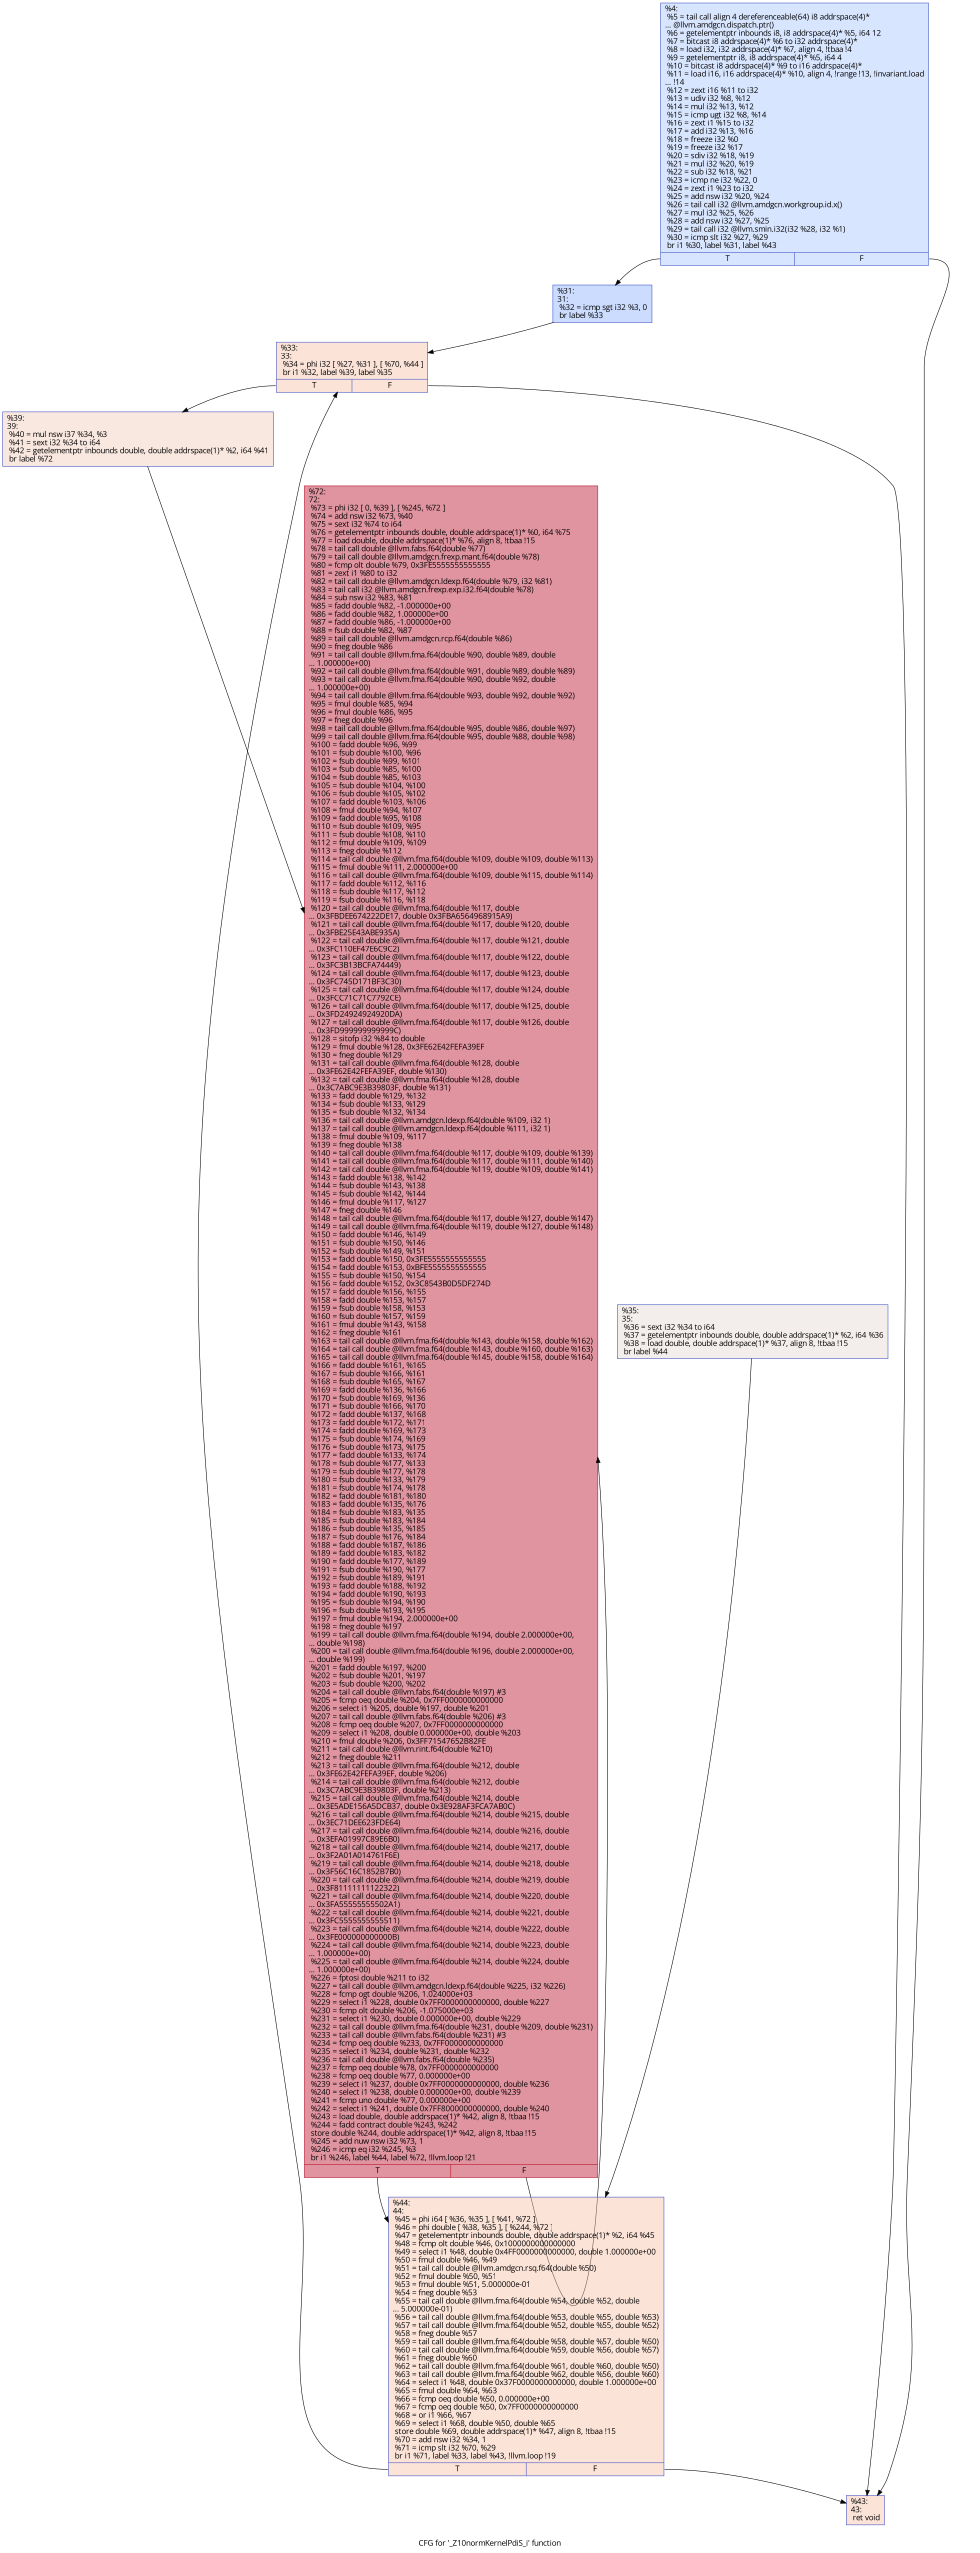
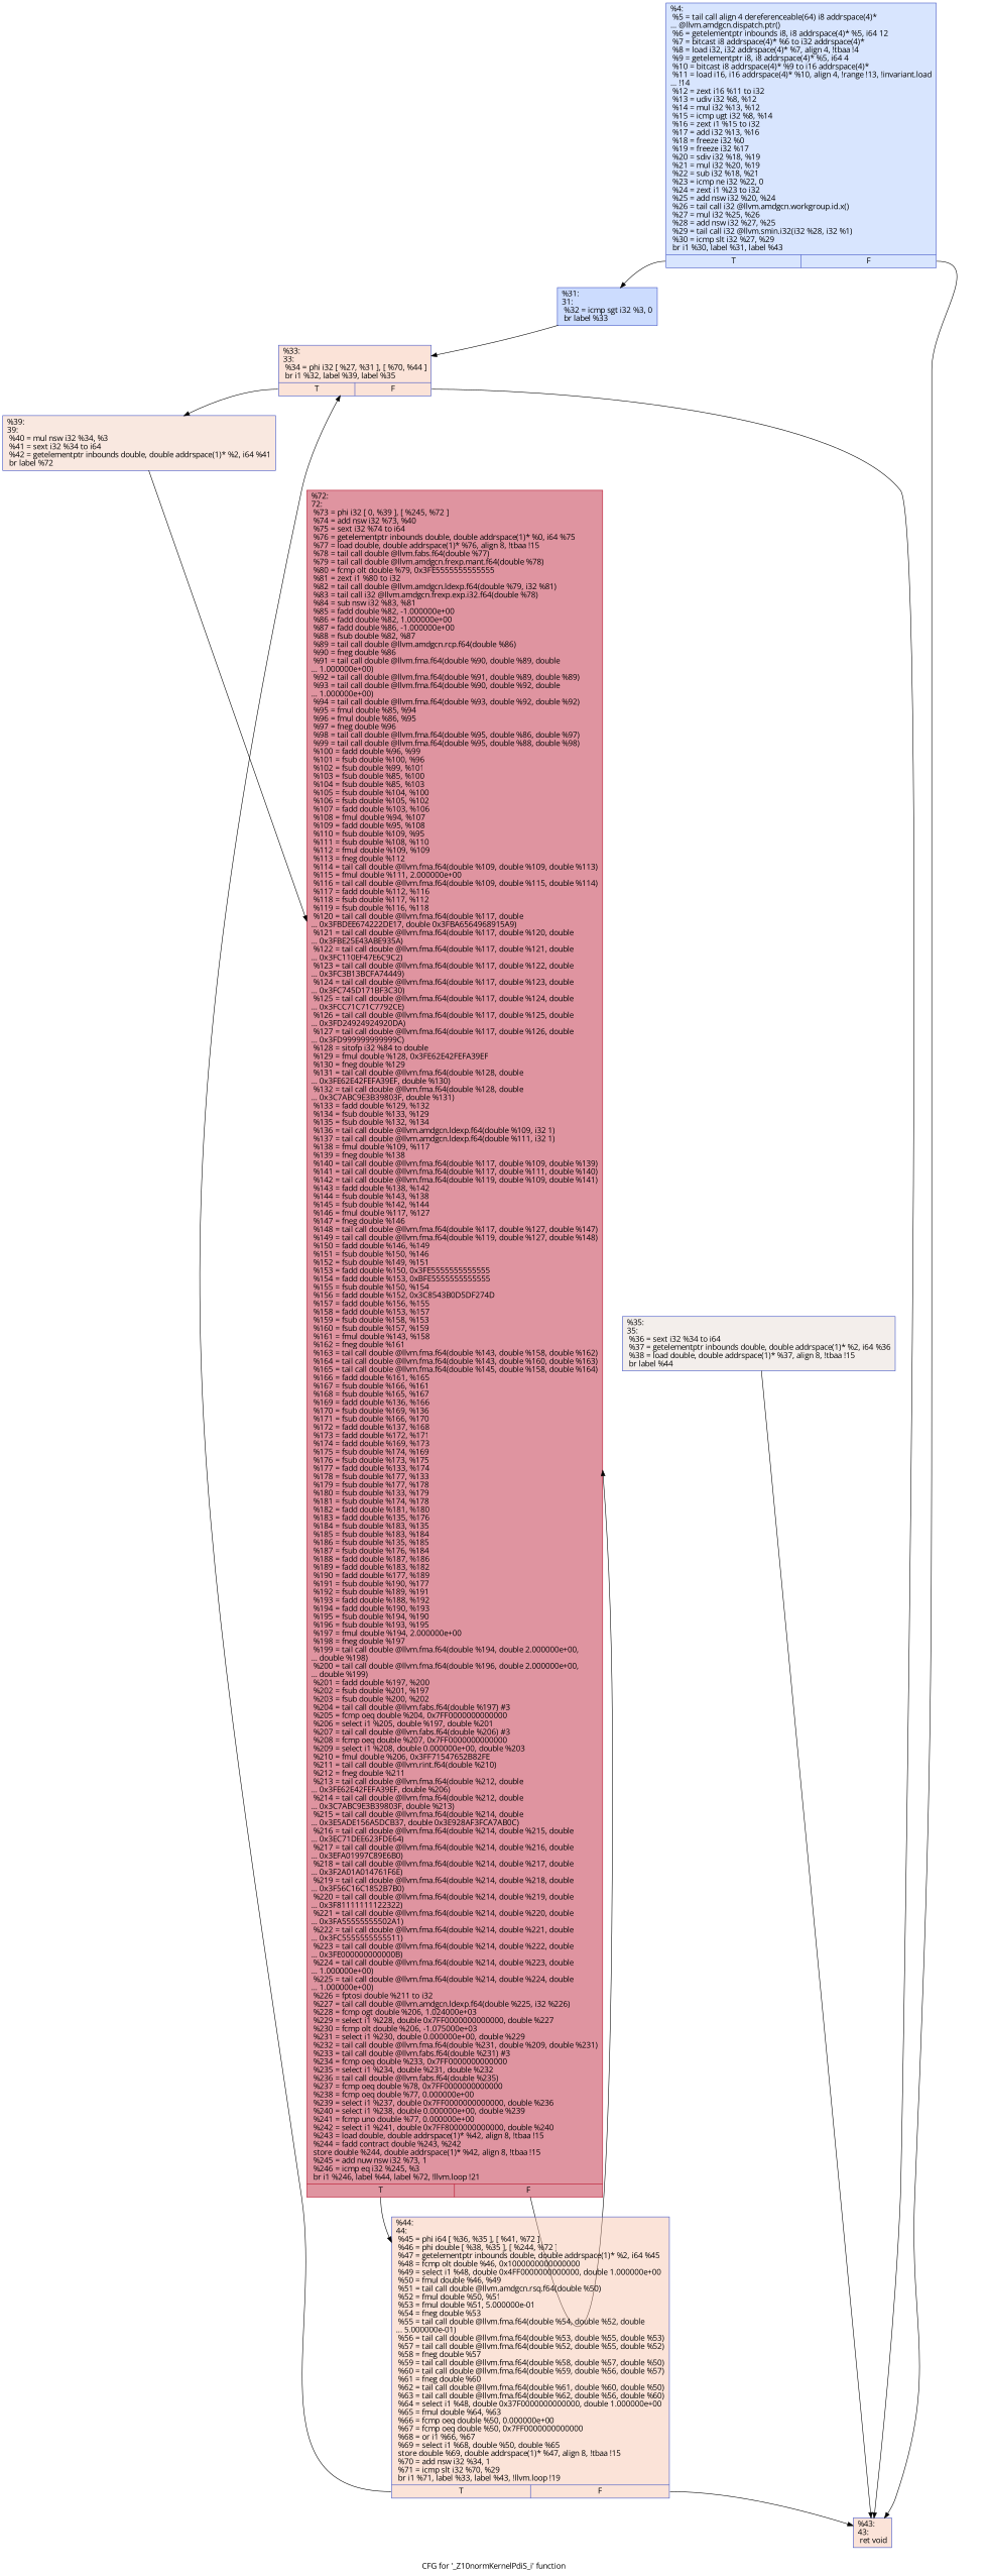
  digraph {
    fontname="Open Sans"
    label="CFG for '_Z10normKernelPdiS_i' function"
    node [color="#3d50c3ff" fillcolor="#f6bfa670" fontname="Open Sans" shape=record style=filled]
    edge [fontname="Open Sans" tailport=s0]
    n1 [fillcolor="#a7c5fe70" label="{%4:\l  %5 = tail call align 4 dereferenceable(64) i8 addrspace(4)*\l... @llvm.amdgcn.dispatch.ptr()\l  %6 = getelementptr inbounds i8, i8 addrspace(4)* %5, i64 12\l  %7 = bitcast i8 addrspace(4)* %6 to i32 addrspace(4)*\l  %8 = load i32, i32 addrspace(4)* %7, align 4, !tbaa !4\l  %9 = getelementptr i8, i8 addrspace(4)* %5, i64 4\l  %10 = bitcast i8 addrspace(4)* %9 to i16 addrspace(4)*\l  %11 = load i16, i16 addrspace(4)* %10, align 4, !range !13, !invariant.load\l... !14\l  %12 = zext i16 %11 to i32\l  %13 = udiv i32 %8, %12\l  %14 = mul i32 %13, %12\l  %15 = icmp ugt i32 %8, %14\l  %16 = zext i1 %15 to i32\l  %17 = add i32 %13, %16\l  %18 = freeze i32 %0\l  %19 = freeze i32 %17\l  %20 = sdiv i32 %18, %19\l  %21 = mul i32 %20, %19\l  %22 = sub i32 %18, %21\l  %23 = icmp ne i32 %22, 0\l  %24 = zext i1 %23 to i32\l  %25 = add nsw i32 %20, %24\l  %26 = tail call i32 @llvm.amdgcn.workgroup.id.x()\l  %27 = mul i32 %25, %26\l  %28 = add nsw i32 %27, %25\l  %29 = tail call i32 @llvm.smin.i32(i32 %28, i32 %1)\l  %30 = icmp slt i32 %27, %29\l  br i1 %30, label %31, label %43\l|{<s0>T|<s1>F}}"]
    n2 [fillcolor="#8caffe70" label="{%31:\l31:                                               \l  %32 = icmp sgt i32 %3, 0\l  br label %33\l}"]
    n3 [label="{%43:\l43:                                               \l  ret void\l}"]
    n4 [label="{%33:\l33:                                               \l  %34 = phi i32 [ %27, %31 ], [ %70, %44 ]\l  br i1 %32, label %39, label %35\l|{<s0>T|<s1>F}}"]
-   n5 [fillcolor="#f1ccb870" label="{%39:\l39:                                               \l  %40 = mul nsw i37 %34, %3\l  %41 = sext i32 %34 to i64\l  %42 = getelementptr inbounds double, double addrspace(1)* %2, i64 %41\l  br label %72\l}"]
+   n5 [fillcolor="#f1ccb870" label="{%39:\l39:                                               \l  %40 = mul nsw i32 %34, %3\l  %41 = sext i32 %34 to i64\l  %42 = getelementptr inbounds double, double addrspace(1)* %2, i64 %41\l  br label %72\l}"]
    n6 [color="#b70d28ff" fillcolor="#b70d2870" label="{%72:\l72:                                               \l  %73 = phi i32 [ 0, %39 ], [ %245, %72 ]\l  %74 = add nsw i32 %73, %40\l  %75 = sext i32 %74 to i64\l  %76 = getelementptr inbounds double, double addrspace(1)* %0, i64 %75\l  %77 = load double, double addrspace(1)* %76, align 8, !tbaa !15\l  %78 = tail call double @llvm.fabs.f64(double %77)\l  %79 = tail call double @llvm.amdgcn.frexp.mant.f64(double %78)\l  %80 = fcmp olt double %79, 0x3FE5555555555555\l  %81 = zext i1 %80 to i32\l  %82 = tail call double @llvm.amdgcn.ldexp.f64(double %79, i32 %81)\l  %83 = tail call i32 @llvm.amdgcn.frexp.exp.i32.f64(double %78)\l  %84 = sub nsw i32 %83, %81\l  %85 = fadd double %82, -1.000000e+00\l  %86 = fadd double %82, 1.000000e+00\l  %87 = fadd double %86, -1.000000e+00\l  %88 = fsub double %82, %87\l  %89 = tail call double @llvm.amdgcn.rcp.f64(double %86)\l  %90 = fneg double %86\l  %91 = tail call double @llvm.fma.f64(double %90, double %89, double\l... 1.000000e+00)\l  %92 = tail call double @llvm.fma.f64(double %91, double %89, double %89)\l  %93 = tail call double @llvm.fma.f64(double %90, double %92, double\l... 1.000000e+00)\l  %94 = tail call double @llvm.fma.f64(double %93, double %92, double %92)\l  %95 = fmul double %85, %94\l  %96 = fmul double %86, %95\l  %97 = fneg double %96\l  %98 = tail call double @llvm.fma.f64(double %95, double %86, double %97)\l  %99 = tail call double @llvm.fma.f64(double %95, double %88, double %98)\l  %100 = fadd double %96, %99\l  %101 = fsub double %100, %96\l  %102 = fsub double %99, %101\l  %103 = fsub double %85, %100\l  %104 = fsub double %85, %103\l  %105 = fsub double %104, %100\l  %106 = fsub double %105, %102\l  %107 = fadd double %103, %106\l  %108 = fmul double %94, %107\l  %109 = fadd double %95, %108\l  %110 = fsub double %109, %95\l  %111 = fsub double %108, %110\l  %112 = fmul double %109, %109\l  %113 = fneg double %112\l  %114 = tail call double @llvm.fma.f64(double %109, double %109, double %113)\l  %115 = fmul double %111, 2.000000e+00\l  %116 = tail call double @llvm.fma.f64(double %109, double %115, double %114)\l  %117 = fadd double %112, %116\l  %118 = fsub double %117, %112\l  %119 = fsub double %116, %118\l  %120 = tail call double @llvm.fma.f64(double %117, double\l... 0x3FBDEE674222DE17, double 0x3FBA6564968915A9)\l  %121 = tail call double @llvm.fma.f64(double %117, double %120, double\l... 0x3FBE25E43ABE935A)\l  %122 = tail call double @llvm.fma.f64(double %117, double %121, double\l... 0x3FC110EF47E6C9C2)\l  %123 = tail call double @llvm.fma.f64(double %117, double %122, double\l... 0x3FC3B13BCFA74449)\l  %124 = tail call double @llvm.fma.f64(double %117, double %123, double\l... 0x3FC745D171BF3C30)\l  %125 = tail call double @llvm.fma.f64(double %117, double %124, double\l... 0x3FCC71C71C7792CE)\l  %126 = tail call double @llvm.fma.f64(double %117, double %125, double\l... 0x3FD24924924920DA)\l  %127 = tail call double @llvm.fma.f64(double %117, double %126, double\l... 0x3FD999999999999C)\l  %128 = sitofp i32 %84 to double\l  %129 = fmul double %128, 0x3FE62E42FEFA39EF\l  %130 = fneg double %129\l  %131 = tail call double @llvm.fma.f64(double %128, double\l... 0x3FE62E42FEFA39EF, double %130)\l  %132 = tail call double @llvm.fma.f64(double %128, double\l... 0x3C7ABC9E3B39803F, double %131)\l  %133 = fadd double %129, %132\l  %134 = fsub double %133, %129\l  %135 = fsub double %132, %134\l  %136 = tail call double @llvm.amdgcn.ldexp.f64(double %109, i32 1)\l  %137 = tail call double @llvm.amdgcn.ldexp.f64(double %111, i32 1)\l  %138 = fmul double %109, %117\l  %139 = fneg double %138\l  %140 = tail call double @llvm.fma.f64(double %117, double %109, double %139)\l  %141 = tail call double @llvm.fma.f64(double %117, double %111, double %140)\l  %142 = tail call double @llvm.fma.f64(double %119, double %109, double %141)\l  %143 = fadd double %138, %142\l  %144 = fsub double %143, %138\l  %145 = fsub double %142, %144\l  %146 = fmul double %117, %127\l  %147 = fneg double %146\l  %148 = tail call double @llvm.fma.f64(double %117, double %127, double %147)\l  %149 = tail call double @llvm.fma.f64(double %119, double %127, double %148)\l  %150 = fadd double %146, %149\l  %151 = fsub double %150, %146\l  %152 = fsub double %149, %151\l  %153 = fadd double %150, 0x3FE5555555555555\l  %154 = fadd double %153, 0xBFE5555555555555\l  %155 = fsub double %150, %154\l  %156 = fadd double %152, 0x3C8543B0D5DF274D\l  %157 = fadd double %156, %155\l  %158 = fadd double %153, %157\l  %159 = fsub double %158, %153\l  %160 = fsub double %157, %159\l  %161 = fmul double %143, %158\l  %162 = fneg double %161\l  %163 = tail call double @llvm.fma.f64(double %143, double %158, double %162)\l  %164 = tail call double @llvm.fma.f64(double %143, double %160, double %163)\l  %165 = tail call double @llvm.fma.f64(double %145, double %158, double %164)\l  %166 = fadd double %161, %165\l  %167 = fsub double %166, %161\l  %168 = fsub double %165, %167\l  %169 = fadd double %136, %166\l  %170 = fsub double %169, %136\l  %171 = fsub double %166, %170\l  %172 = fadd double %137, %168\l  %173 = fadd double %172, %171\l  %174 = fadd double %169, %173\l  %175 = fsub double %174, %169\l  %176 = fsub double %173, %175\l  %177 = fadd double %133, %174\l  %178 = fsub double %177, %133\l  %179 = fsub double %177, %178\l  %180 = fsub double %133, %179\l  %181 = fsub double %174, %178\l  %182 = fadd double %181, %180\l  %183 = fadd double %135, %176\l  %184 = fsub double %183, %135\l  %185 = fsub double %183, %184\l  %186 = fsub double %135, %185\l  %187 = fsub double %176, %184\l  %188 = fadd double %187, %186\l  %189 = fadd double %183, %182\l  %190 = fadd double %177, %189\l  %191 = fsub double %190, %177\l  %192 = fsub double %189, %191\l  %193 = fadd double %188, %192\l  %194 = fadd double %190, %193\l  %195 = fsub double %194, %190\l  %196 = fsub double %193, %195\l  %197 = fmul double %194, 2.000000e+00\l  %198 = fneg double %197\l  %199 = tail call double @llvm.fma.f64(double %194, double 2.000000e+00,\l... double %198)\l  %200 = tail call double @llvm.fma.f64(double %196, double 2.000000e+00,\l... double %199)\l  %201 = fadd double %197, %200\l  %202 = fsub double %201, %197\l  %203 = fsub double %200, %202\l  %204 = tail call double @llvm.fabs.f64(double %197) #3\l  %205 = fcmp oeq double %204, 0x7FF0000000000000\l  %206 = select i1 %205, double %197, double %201\l  %207 = tail call double @llvm.fabs.f64(double %206) #3\l  %208 = fcmp oeq double %207, 0x7FF0000000000000\l  %209 = select i1 %208, double 0.000000e+00, double %203\l  %210 = fmul double %206, 0x3FF71547652B82FE\l  %211 = tail call double @llvm.rint.f64(double %210)\l  %212 = fneg double %211\l  %213 = tail call double @llvm.fma.f64(double %212, double\l... 0x3FE62E42FEFA39EF, double %206)\l  %214 = tail call double @llvm.fma.f64(double %212, double\l... 0x3C7ABC9E3B39803F, double %213)\l  %215 = tail call double @llvm.fma.f64(double %214, double\l... 0x3E5ADE156A5DCB37, double 0x3E928AF3FCA7AB0C)\l  %216 = tail call double @llvm.fma.f64(double %214, double %215, double\l... 0x3EC71DEE623FDE64)\l  %217 = tail call double @llvm.fma.f64(double %214, double %216, double\l... 0x3EFA01997C89E6B0)\l  %218 = tail call double @llvm.fma.f64(double %214, double %217, double\l... 0x3F2A01A014761F6E)\l  %219 = tail call double @llvm.fma.f64(double %214, double %218, double\l... 0x3F56C16C1852B7B0)\l  %220 = tail call double @llvm.fma.f64(double %214, double %219, double\l... 0x3F81111111122322)\l  %221 = tail call double @llvm.fma.f64(double %214, double %220, double\l... 0x3FA55555555502A1)\l  %222 = tail call double @llvm.fma.f64(double %214, double %221, double\l... 0x3FC5555555555511)\l  %223 = tail call double @llvm.fma.f64(double %214, double %222, double\l... 0x3FE000000000000B)\l  %224 = tail call double @llvm.fma.f64(double %214, double %223, double\l... 1.000000e+00)\l  %225 = tail call double @llvm.fma.f64(double %214, double %224, double\l... 1.000000e+00)\l  %226 = fptosi double %211 to i32\l  %227 = tail call double @llvm.amdgcn.ldexp.f64(double %225, i32 %226)\l  %228 = fcmp ogt double %206, 1.024000e+03\l  %229 = select i1 %228, double 0x7FF0000000000000, double %227\l  %230 = fcmp olt double %206, -1.075000e+03\l  %231 = select i1 %230, double 0.000000e+00, double %229\l  %232 = tail call double @llvm.fma.f64(double %231, double %209, double %231)\l  %233 = tail call double @llvm.fabs.f64(double %231) #3\l  %234 = fcmp oeq double %233, 0x7FF0000000000000\l  %235 = select i1 %234, double %231, double %232\l  %236 = tail call double @llvm.fabs.f64(double %235)\l  %237 = fcmp oeq double %78, 0x7FF0000000000000\l  %238 = fcmp oeq double %77, 0.000000e+00\l  %239 = select i1 %237, double 0x7FF0000000000000, double %236\l  %240 = select i1 %238, double 0.000000e+00, double %239\l  %241 = fcmp uno double %77, 0.000000e+00\l  %242 = select i1 %241, double 0x7FF8000000000000, double %240\l  %243 = load double, double addrspace(1)* %42, align 8, !tbaa !15\l  %244 = fadd contract double %243, %242\l  store double %244, double addrspace(1)* %42, align 8, !tbaa !15\l  %245 = add nuw nsw i32 %73, 1\l  %246 = icmp eq i32 %245, %3\l  br i1 %246, label %44, label %72, !llvm.loop !21\l|{<s0>T|<s1>F}}"]
    n7 [fillcolor="#e5d8d170" label="{%35:\l35:                                               \l  %36 = sext i32 %34 to i64\l  %37 = getelementptr inbounds double, double addrspace(1)* %2, i64 %36\l  %38 = load double, double addrspace(1)* %37, align 8, !tbaa !15\l  br label %44\l}"]
    n8 [label="{%44:\l44:                                               \l  %45 = phi i64 [ %36, %35 ], [ %41, %72 ]\l  %46 = phi double [ %38, %35 ], [ %244, %72 ]\l  %47 = getelementptr inbounds double, double addrspace(1)* %2, i64 %45\l  %48 = fcmp olt double %46, 0x1000000000000000\l  %49 = select i1 %48, double 0x4FF0000000000000, double 1.000000e+00\l  %50 = fmul double %46, %49\l  %51 = tail call double @llvm.amdgcn.rsq.f64(double %50)\l  %52 = fmul double %50, %51\l  %53 = fmul double %51, 5.000000e-01\l  %54 = fneg double %53\l  %55 = tail call double @llvm.fma.f64(double %54, double %52, double\l... 5.000000e-01)\l  %56 = tail call double @llvm.fma.f64(double %53, double %55, double %53)\l  %57 = tail call double @llvm.fma.f64(double %52, double %55, double %52)\l  %58 = fneg double %57\l  %59 = tail call double @llvm.fma.f64(double %58, double %57, double %50)\l  %60 = tail call double @llvm.fma.f64(double %59, double %56, double %57)\l  %61 = fneg double %60\l  %62 = tail call double @llvm.fma.f64(double %61, double %60, double %50)\l  %63 = tail call double @llvm.fma.f64(double %62, double %56, double %60)\l  %64 = select i1 %48, double 0x37F0000000000000, double 1.000000e+00\l  %65 = fmul double %64, %63\l  %66 = fcmp oeq double %50, 0.000000e+00\l  %67 = fcmp oeq double %50, 0x7FF0000000000000\l  %68 = or i1 %66, %67\l  %69 = select i1 %68, double %50, double %65\l  store double %69, double addrspace(1)* %47, align 8, !tbaa !15\l  %70 = add nsw i32 %34, 1\l  %71 = icmp slt i32 %70, %29\l  br i1 %71, label %33, label %43, !llvm.loop !19\l|{<s0>T|<s1>F}}"]
    n1 -> n2
    n1 -> n3 [tailport=s1]
    n2 -> n4
    n4 -> n3 [tailport=s1]
    n4 -> n5
    n5 -> n6
    n6 -> n6 [tailport=s1]
    n6 -> n8
-   n7 -> n8
+   n7 -> n3
    n8 -> n3 [tailport=s1]
    n8 -> n4
  }
